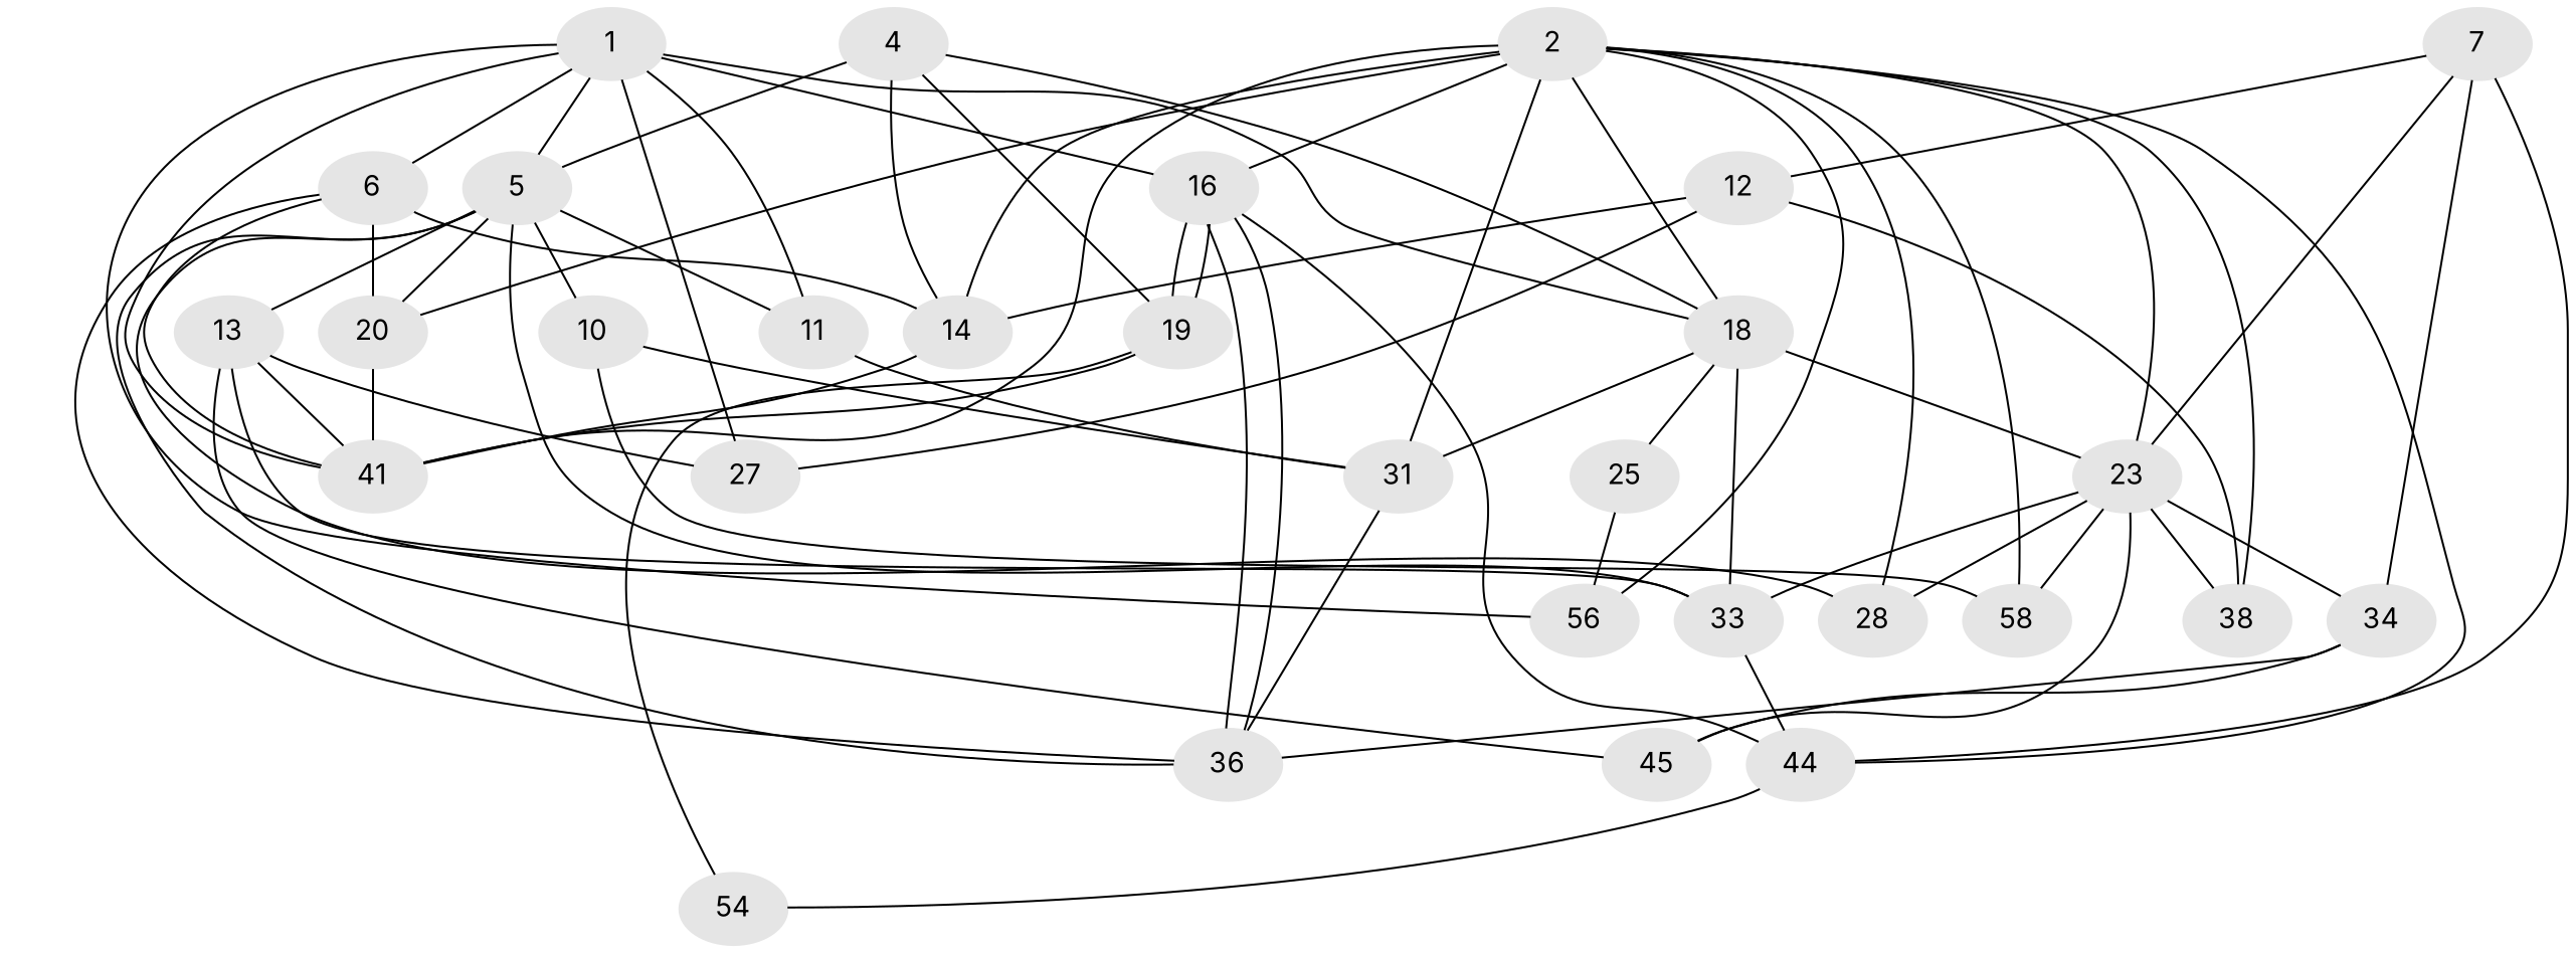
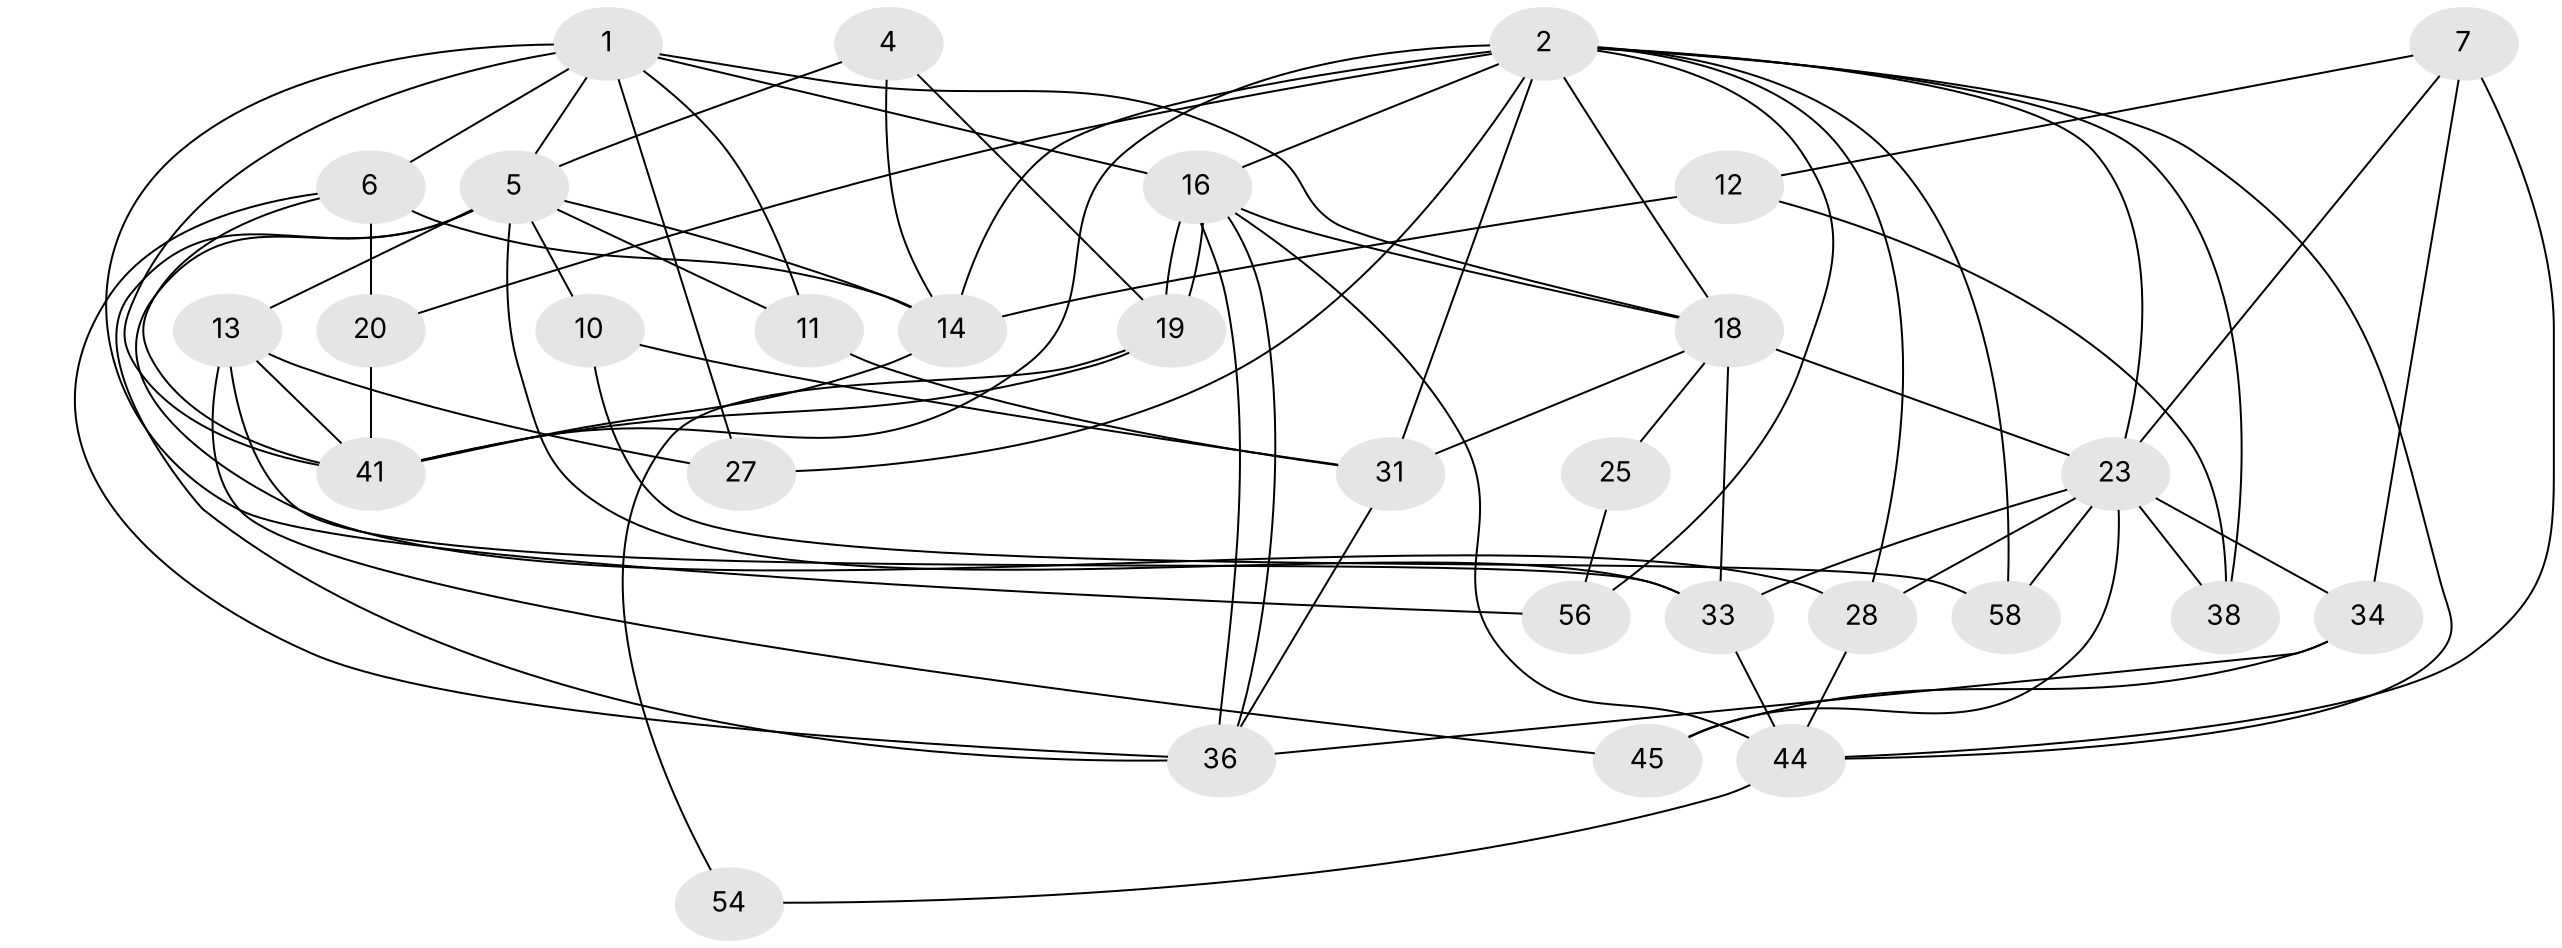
  graph {
    fontname=Inter
    node [color=gray90 fontname=Inter style=filled]
    edge [fontname=Inter]
    1 [super="+60+26"]
    5 [super="+52+22"]
    6 [super="+40+46"]
    11
    16
    18 [super="+24"]
    27
    41 [super="+42+43"]
    56
    14 [super="+59+17+35"]
    28
    10
    13 [super="+51"]
    33
    36
    20
    31 [super="+57"]
    44 [super="+50"]
    19
    23 [super="+39"]
    25
    2 [super="+37+3"]
    38
    58 [super="+61"]
    34 [super="+48"]
    45
    54
    4 [super="+29"]
    7 [super="+9"]
    12
    1 -- 5
    1 -- 6 [weight=2]
    1 -- 11
    1 -- 16
    1 -- 18 [weight=2]
    1 -- 27
    1 -- 41
    1 -- 56
    5 -- 11
-   5 -- 20
+   5 -- 14
    5 -- 28
    5 -- 10
    5 -- 13
    5 -- 33
    5 -- 36
    6 -- 41
    6 -- 14
    6 -- 36
    6 -- 20
    11 -- 31
    16 -- 36
    16 -- 36
    16 -- 44
    16 -- 19
    16 -- 19
    18 -- 33
    18 -- 31
    18 -- 23
    18 -- 25
    14 -- 41
+   28 -- 44
    10 -- 31
    10 -- 58
    13 -- 27 [weight=2]
    13 -- 41
    13 -- 33
    13 -- 45
    33 -- 44 [weight=2]
    20 -- 41
    31 -- 36
    44 -- 54
    19 -- 41 [weight=2]
    19 -- 54
    23 -- 28
    23 -- 33
    23 -- 38
    23 -- 58
    23 -- 34
    23 -- 45
    25 -- 56
    2 -- 16 [weight=2]
    2 -- 18
    2 -- 41
    2 -- 56
    2 -- 14 [weight=3]
    2 -- 28
    2 -- 20
    2 -- 31
    2 -- 44
    2 -- 23 [weight=3]
    2 -- 38
    2 -- 58
    34 -- 36
    34 -- 45
    4 -- 5
-   4 -- 18
+   16 -- 18
    4 -- 14
    4 -- 19
    7 -- 44
    7 -- 23
    7 -- 34 [weight=2]
    7 -- 12
-   12 -- 27
+   2 -- 27
    12 -- 14
    12 -- 38
  }
